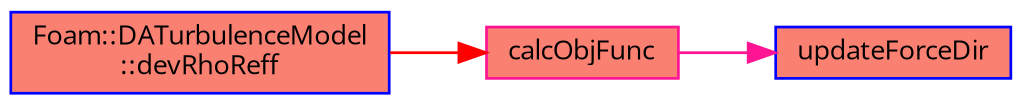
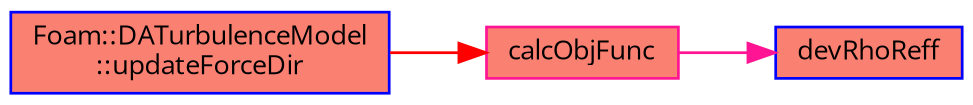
  digraph {
    fontname="Open Sans"
    rankdir=LR
    node [color=blue fillcolor=salmon fontname="Open Sans" fontsize=10 shape=record style=filled]
    edge [fontname="Open Sans" fontsize=10 labelfontname=Helvetica labelfontsize=10 style=solid]
    n1 [color=deeppink fontcolor=black height=0.2 label=calcObjFunc width=0.4]
-   n2 [height=0.2 label=updateForceDir width=0.4]
-   n3 [height=0.2 label="Foam::DATurbulenceModel\l::devRhoReff" width=0.4]
+   n2 [height=0.2 label=devRhoReff width=0.4]
+   n3 [height=0.2 label="Foam::DATurbulenceModel\l::updateForceDir" width=0.4]
    n1 -> n2 [color=deeppink]
    n3 -> n1 [color=red]
  }
